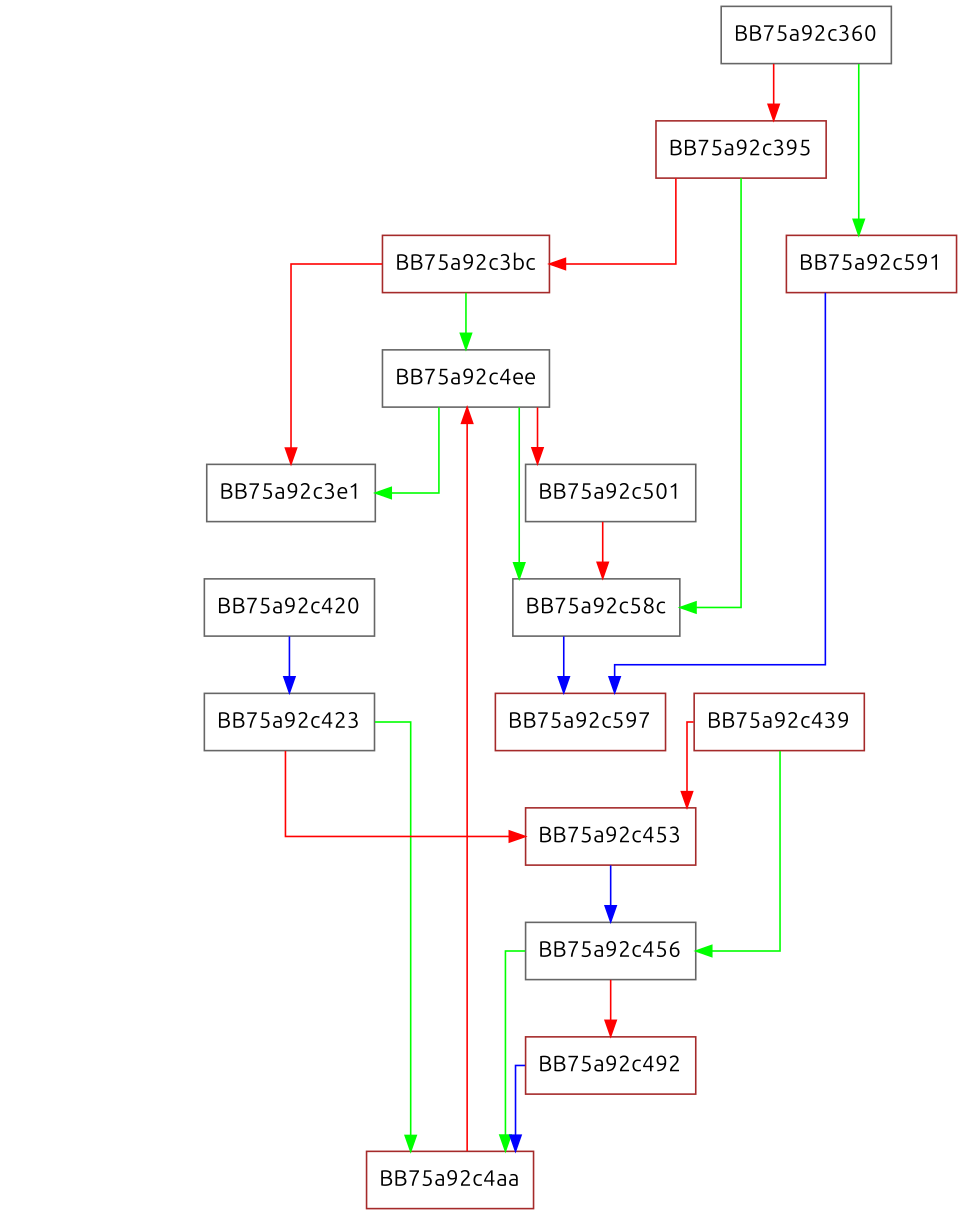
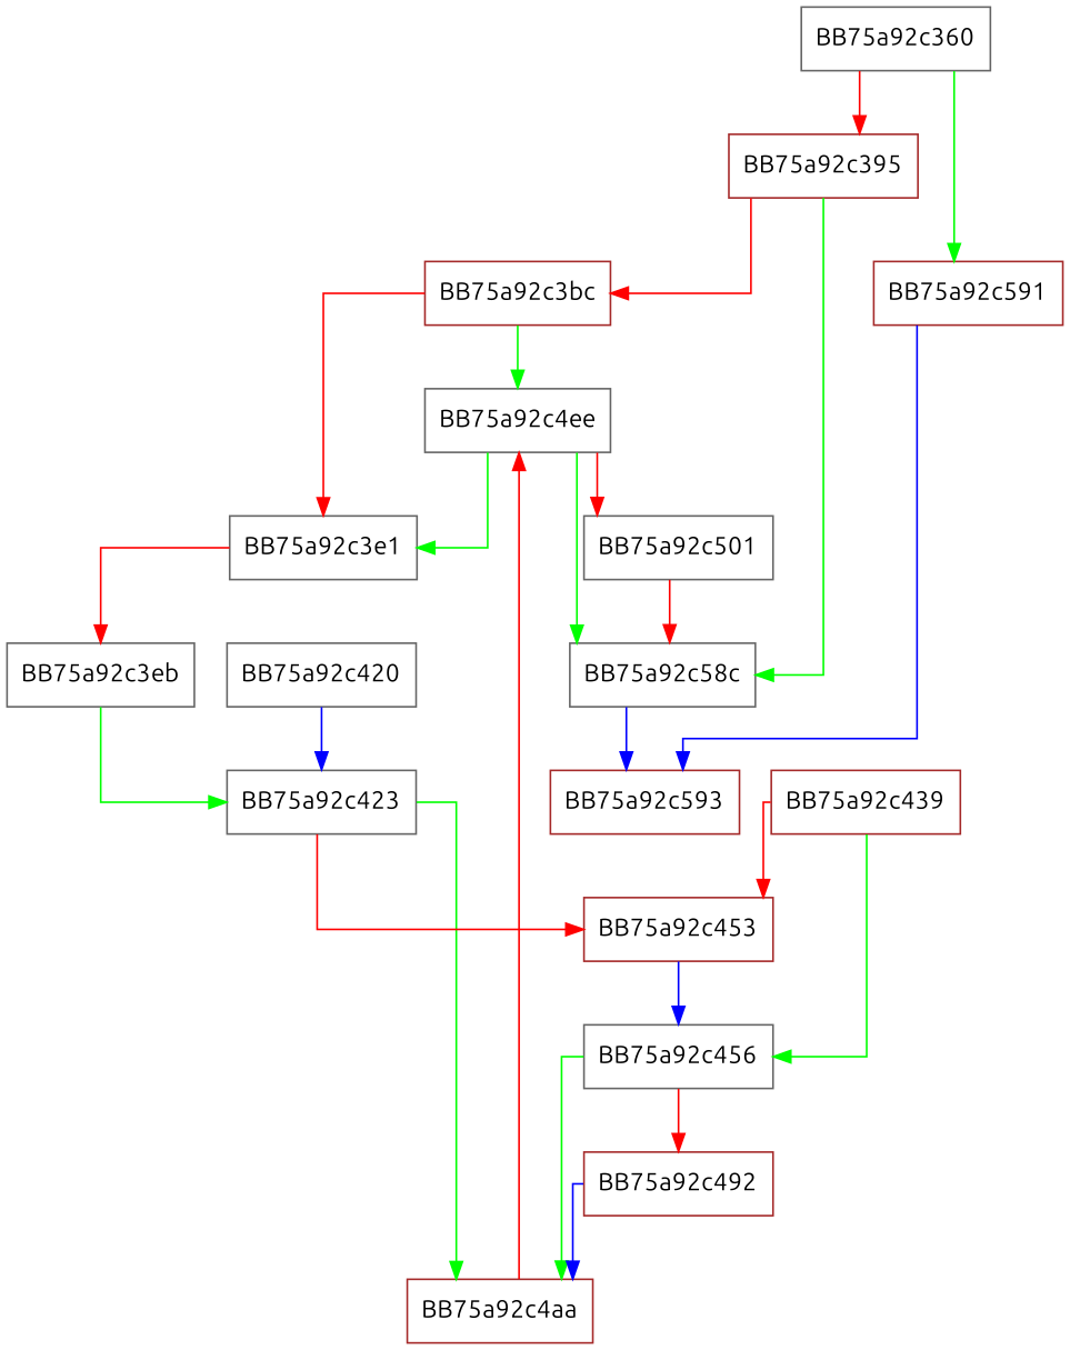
  digraph {
    fontname=Ubuntu
    splines=ortho
    node [color=gray40 fontname=Ubuntu shape=box]
    edge [color=red fontname=Ubuntu]
    BB75a92c591 [color=brown]
    BB75a92c360
    BB75a92c395 [color=brown]
-   BB75a92c593 [color=brown label=BB75a92c597]
+   BB75a92c593 [color=brown]
    BB75a92c58c
    BB75a92c3bc [color=brown]
    BB75a92c4ee
    BB75a92c3e1
    BB75a92c501
+   BB75a92c3eb
    BB75a92c423
    BB75a92c4aa [color=brown]
    BB75a92c453 [color=brown]
    BB75a92c420
    BB75a92c439 [color=brown]
    BB75a92c456
    BB75a92c492 [color=brown]
    BB75a92c591 -> BB75a92c593 [color=blue]
    BB75a92c360 -> BB75a92c591 [color=green]
    BB75a92c360 -> BB75a92c395
    BB75a92c395 -> BB75a92c58c [color=green]
    BB75a92c395 -> BB75a92c3bc
    BB75a92c58c -> BB75a92c593 [color=blue]
    BB75a92c3bc -> BB75a92c4ee [color=green]
    BB75a92c3bc -> BB75a92c3e1
    BB75a92c4ee -> BB75a92c58c [color=green]
    BB75a92c4ee -> BB75a92c3e1 [color=green]
    BB75a92c4ee -> BB75a92c501
+   BB75a92c3e1 -> BB75a92c3eb
    BB75a92c501 -> BB75a92c58c
+   BB75a92c3eb -> BB75a92c423 [color=green]
    BB75a92c423 -> BB75a92c4aa [color=green]
    BB75a92c423 -> BB75a92c453
    BB75a92c4aa -> BB75a92c4ee
    BB75a92c453 -> BB75a92c456 [color=blue]
    BB75a92c420 -> BB75a92c423 [color=blue]
    BB75a92c439 -> BB75a92c453
    BB75a92c439 -> BB75a92c456 [color=green]
    BB75a92c456 -> BB75a92c4aa [color=green]
    BB75a92c456 -> BB75a92c492
    BB75a92c492 -> BB75a92c4aa [color=blue]
  }
